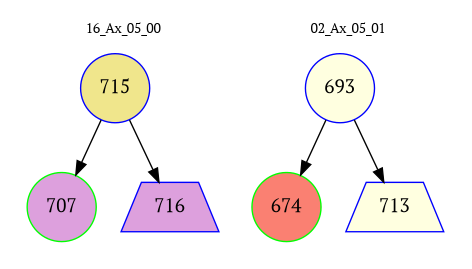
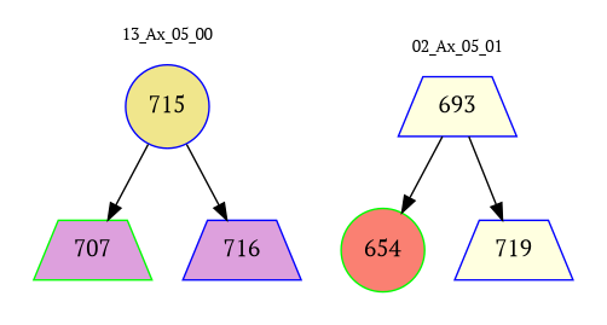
  digraph {
    fontname="PT Serif"
    node [color=blue fillcolor=plum fontname="PT Serif" shape=circle style=filled]
    edge [color=black fontname="PT Serif"]
    n1 [fillcolor=khaki label=715]
-   n2 [color=green label=707]
+   n2 [color=green label=707 shape=trapezium]
    n3 [label=716 shape=trapezium]
-   n4 [fillcolor=lightyellow label=693]
-   n5 [color=green fillcolor=salmon label=674]
-   n6 [fillcolor=lightyellow label=713 shape=trapezium]
+   n4 [fillcolor=lightyellow label=693 shape=trapezium]
+   n5 [color=green fillcolor=salmon label=654]
+   n6 [fillcolor=lightyellow label=719 shape=trapezium]
    subgraph cluster_1 {
      color=white
      fontsize=10
-     label="16_Ax_05_00"
+     label="13_Ax_05_00"
      n1
      n2
      n3
    }
    subgraph cluster_2 {
      color=white
      fontsize=10
      label="02_Ax_05_01"
      n4
      n5
      n6
    }
    n1 -> n2
    n1 -> n3
    n4 -> n5
    n4 -> n6
  }
